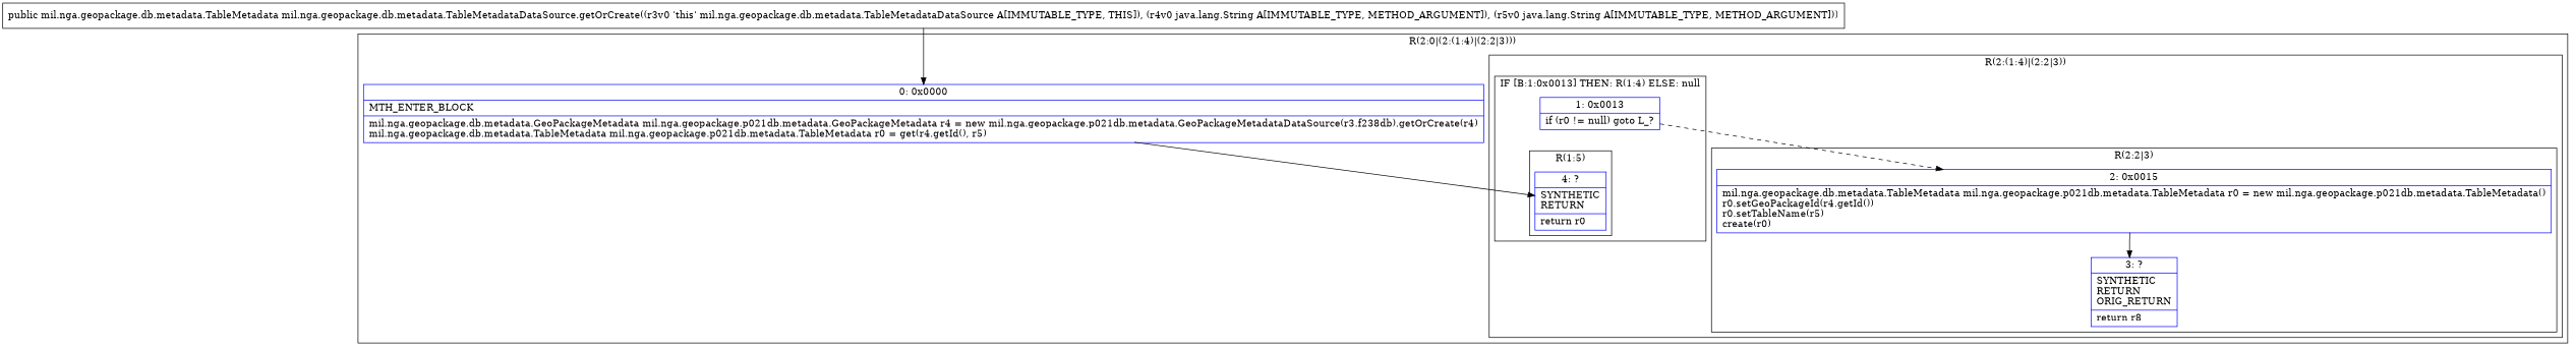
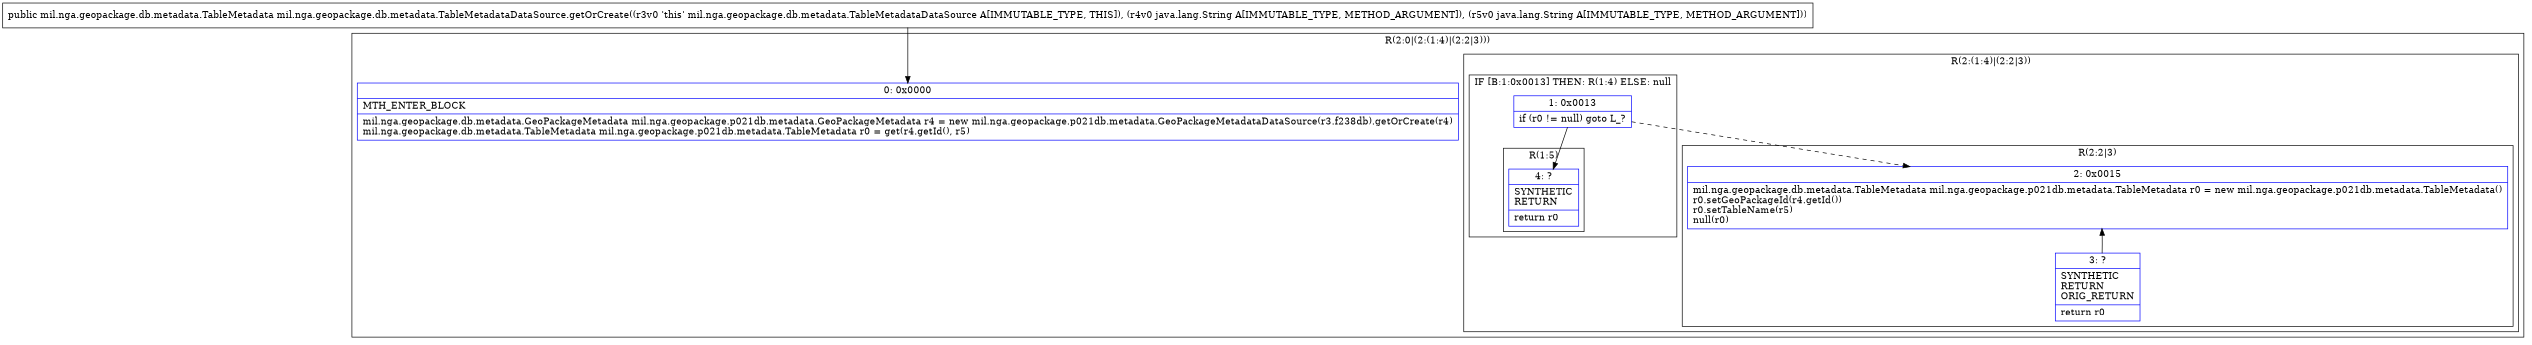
  digraph {
    node [color=blue shape=record]
    n1 [label="{4\:\ ?|SYNTHETIC\lRETURN\l|return r0\l}"]
    n2 [label="{1\:\ 0x0013|if (r0 != null) goto L_?\l}"]
-   n3 [label="{2\:\ 0x0015|mil.nga.geopackage.db.metadata.TableMetadata mil.nga.geopackage.p021db.metadata.TableMetadata r0 = new mil.nga.geopackage.p021db.metadata.TableMetadata()\lr0.setGeoPackageId(r4.getId())\lr0.setTableName(r5)\lcreate(r0)\l}"]
-   n4 [label="{3\:\ ?|SYNTHETIC\lRETURN\lORIG_RETURN\l|return r8\l}"]
+   n3 [label="{2\:\ 0x0015|mil.nga.geopackage.db.metadata.TableMetadata mil.nga.geopackage.p021db.metadata.TableMetadata r0 = new mil.nga.geopackage.p021db.metadata.TableMetadata()\lr0.setGeoPackageId(r4.getId())\lr0.setTableName(r5)\lnull(r0)\l}"]
+   n4 [label="{3\:\ ?|SYNTHETIC\lRETURN\lORIG_RETURN\l|return r0\l}"]
    n5 [label="{0\:\ 0x0000|MTH_ENTER_BLOCK\l|mil.nga.geopackage.db.metadata.GeoPackageMetadata mil.nga.geopackage.p021db.metadata.GeoPackageMetadata r4 = new mil.nga.geopackage.p021db.metadata.GeoPackageMetadataDataSource(r3.f238db).getOrCreate(r4)\lmil.nga.geopackage.db.metadata.TableMetadata mil.nga.geopackage.p021db.metadata.TableMetadata r0 = get(r4.getId(), r5)\l}"]
    n6 [label="{public mil.nga.geopackage.db.metadata.TableMetadata mil.nga.geopackage.db.metadata.TableMetadataDataSource.getOrCreate((r3v0 'this' mil.nga.geopackage.db.metadata.TableMetadataDataSource A[IMMUTABLE_TYPE, THIS]), (r4v0 java.lang.String A[IMMUTABLE_TYPE, METHOD_ARGUMENT]), (r5v0 java.lang.String A[IMMUTABLE_TYPE, METHOD_ARGUMENT])) }" color=""]
    subgraph cluster_1 {
      label="R(2:0|(2:(1:4)|(2:2|3)))"
      n5
      subgraph cluster_2 {
        label="R(2:(1:4)|(2:2|3))"
        subgraph cluster_3 {
          label="IF [B:1:0x0013] THEN: R(1:4) ELSE: null"
          n2
          subgraph cluster_4 {
            label="R(1:5)"
            n1
          }
        }
        subgraph cluster_5 {
          label="R(2:2|3)"
          n3
          n4
        }
      }
    }
-   n5 -> n1
+   n2 -> n1
    n2 -> n3 [style=dashed]
-   n3 -> n4
+   n4 -> n3
    n6 -> n5
  }
